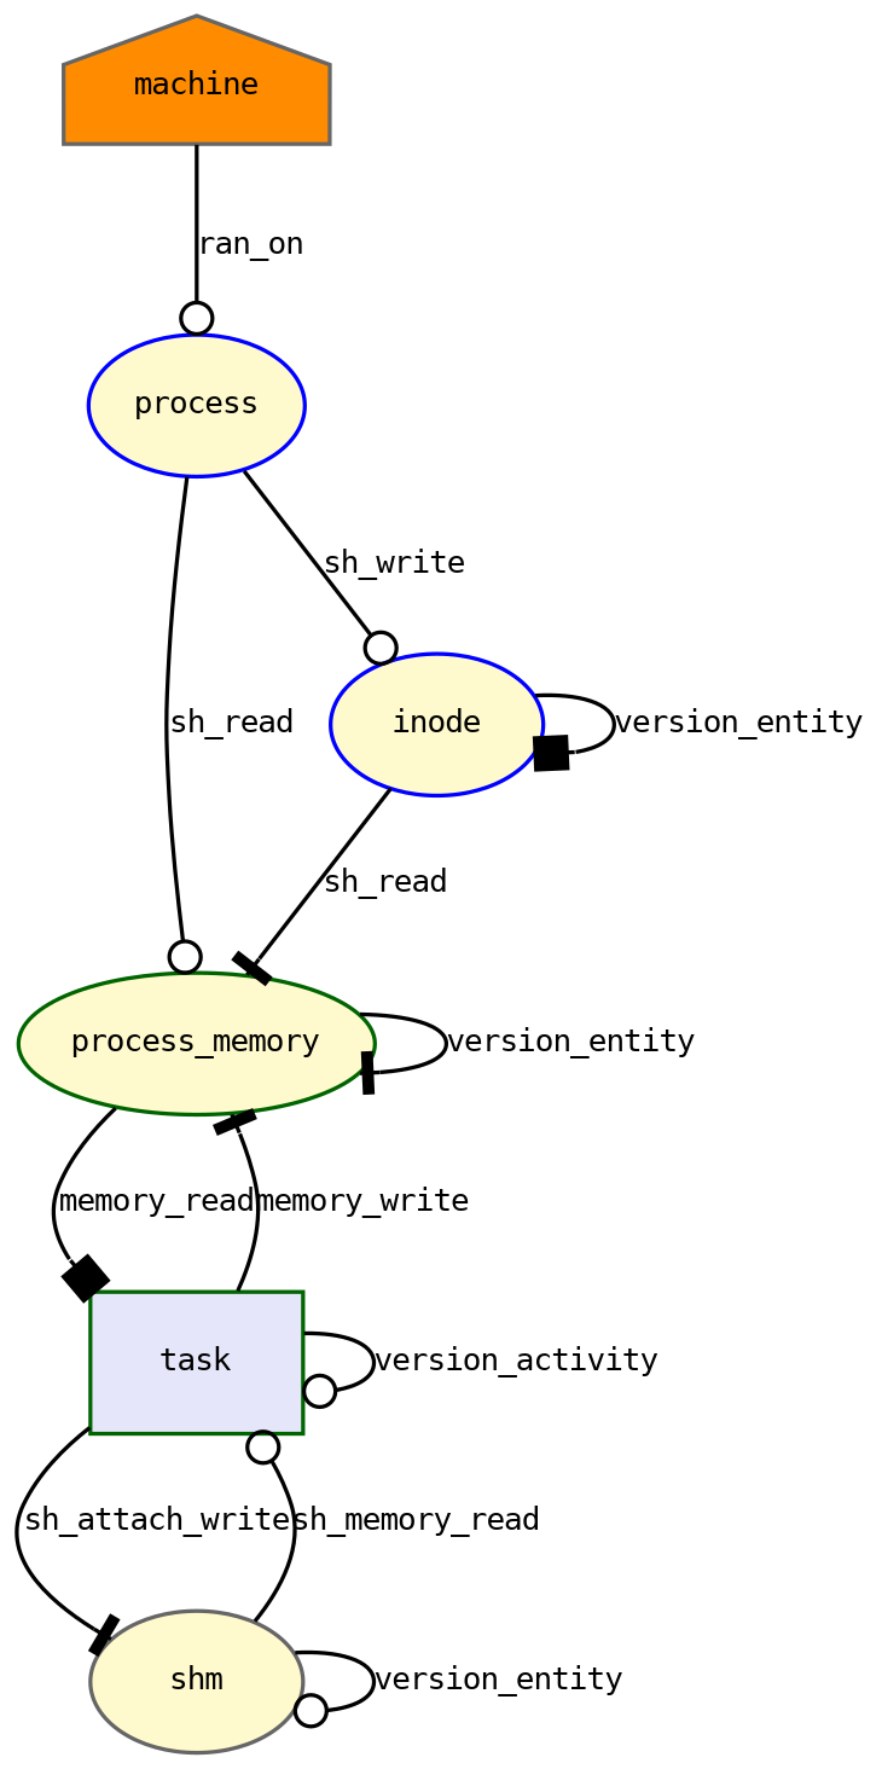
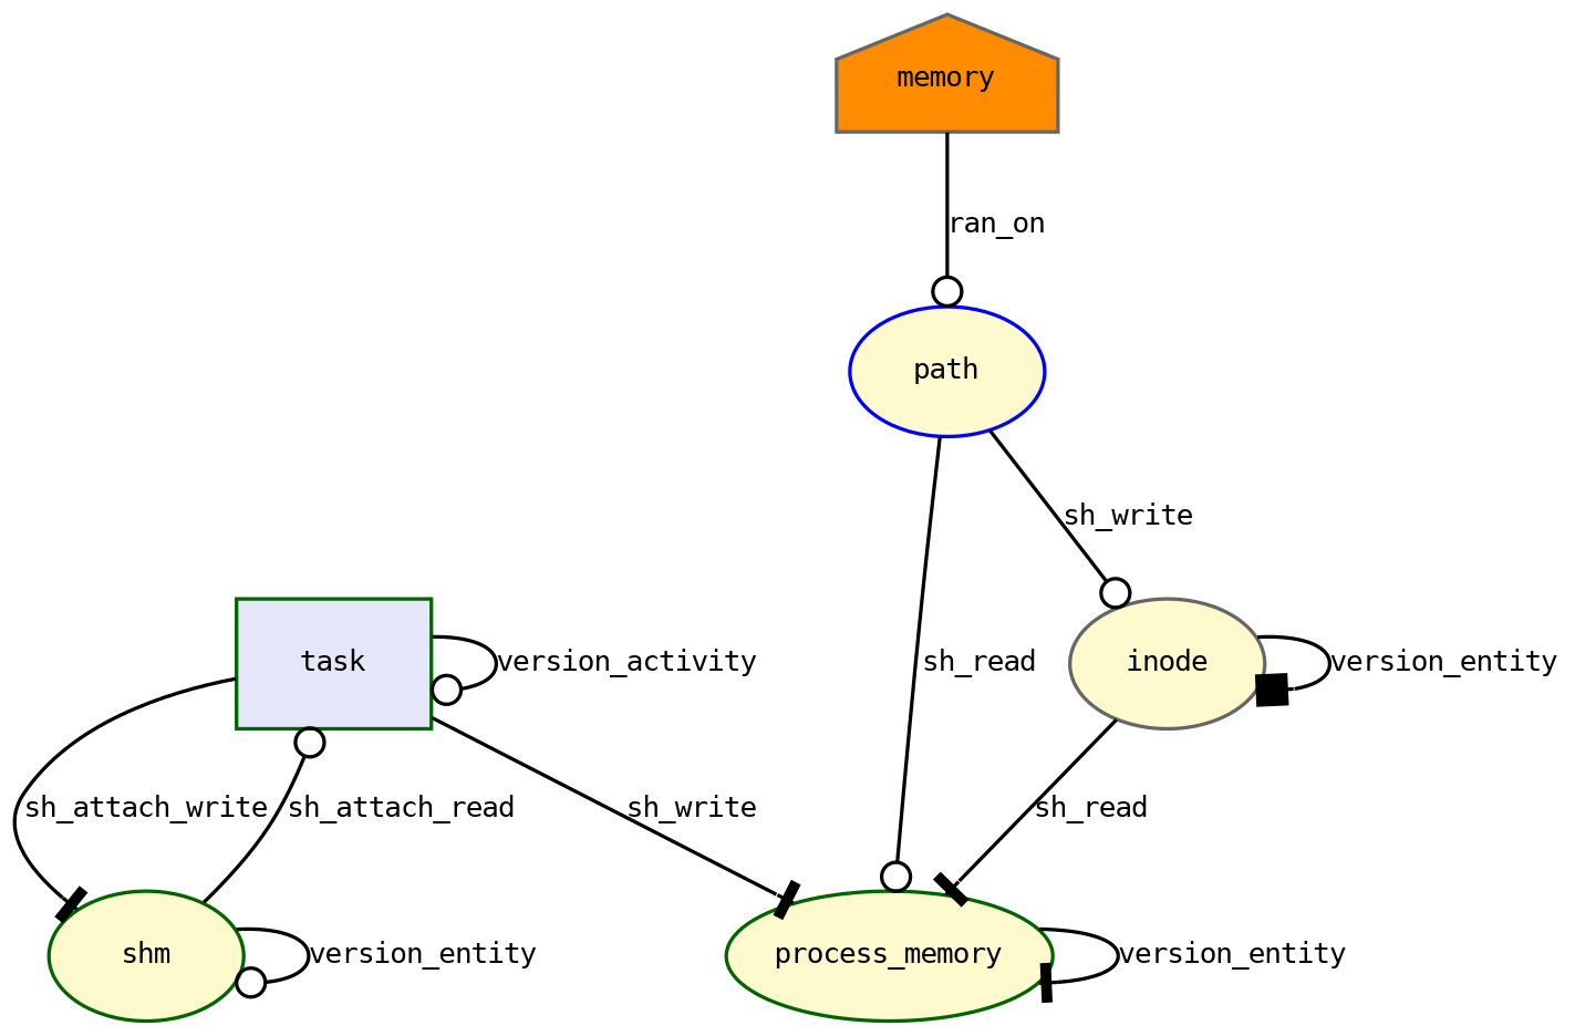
  digraph {
    fontname="DejaVu Sans Mono"
    node [color=blue fillcolor="#fffacd" fontname="DejaVu Sans Mono" fontsize=8 shape=ellipse style=filled]
    edge [arrowhead=odot color="#000000" fontname="DejaVu Sans Mono" fontsize=8]
-   n1 [label=process]
+   n1 [label=path]
    n2 [color=darkgreen label=process_memory]
-   n3 [label=inode]
+   n3 [color=gray40 label=inode]
    n4 [color=darkgreen fillcolor="#e6e6fa" label=task shape=rectangle]
-   n5 [color=gray40 label=shm]
-   n6 [color=gray40 fillcolor="#ff8c00" label=machine shape=house]
+   n5 [color=darkgreen label=shm]
+   n6 [color=gray40 fillcolor="#ff8c00" label=memory shape=house]
    n1 -> n2 [label=sh_read]
    n1 -> n3 [label=sh_write]
    n2 -> n2 [arrowhead=tee label=version_entity]
-   n2 -> n4 [arrowhead=box label=memory_read]
    n3 -> n2 [arrowhead=tee label=sh_read]
    n3 -> n3 [arrowhead=box label=version_entity]
-   n4 -> n2 [arrowhead=tee label=memory_write]
+   n4 -> n2 [arrowhead=tee label=sh_write]
    n4 -> n4 [label=version_activity]
    n4 -> n5 [arrowhead=tee label=sh_attach_write]
-   n5 -> n4 [label=sh_memory_read]
+   n5 -> n4 [label=sh_attach_read]
    n5 -> n5 [label=version_entity]
    n6 -> n1 [label=ran_on]
  }
